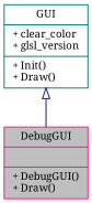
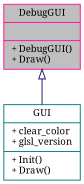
  digraph {
    fontname="Noto Serif"
    node [fontname="Noto Serif" fontsize=10 shape=record style=filled]
    n1 [color=deeppink fillcolor=grey75 fontcolor=black height=0.2 label="{DebugGUI\n||+ DebugGUI()\l+ Draw()\l}" width=0.4]
    n2 [color=teal fillcolor=white height=0.2 label="{GUI\n|+ clear_color\l+ glsl_version\l|+ Init()\l+ Draw()\l}" width=0.4]
-   n2 -> n1 [arrowtail=onormal color=midnightblue dir=back fontname="Noto Serif" fontsize=10 labelfontname=Helvetica labelfontsize=10 style=solid]
+   n1 -> n2 [arrowtail=onormal color=midnightblue dir=back fontname="Noto Serif" fontsize=10 labelfontname=Helvetica labelfontsize=10 style=solid]
  }
